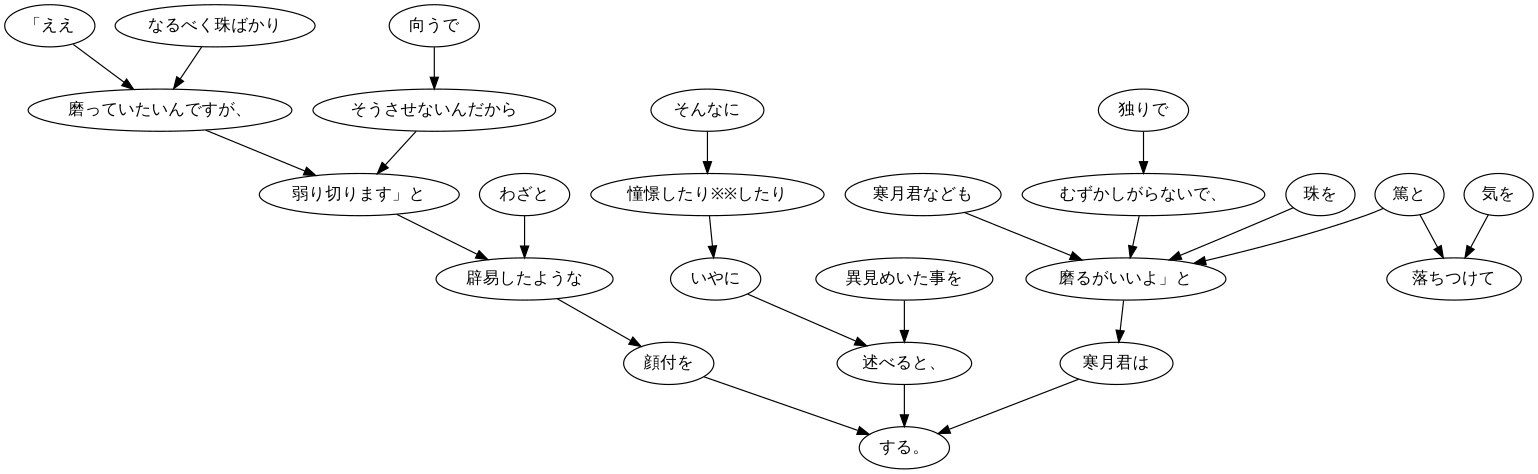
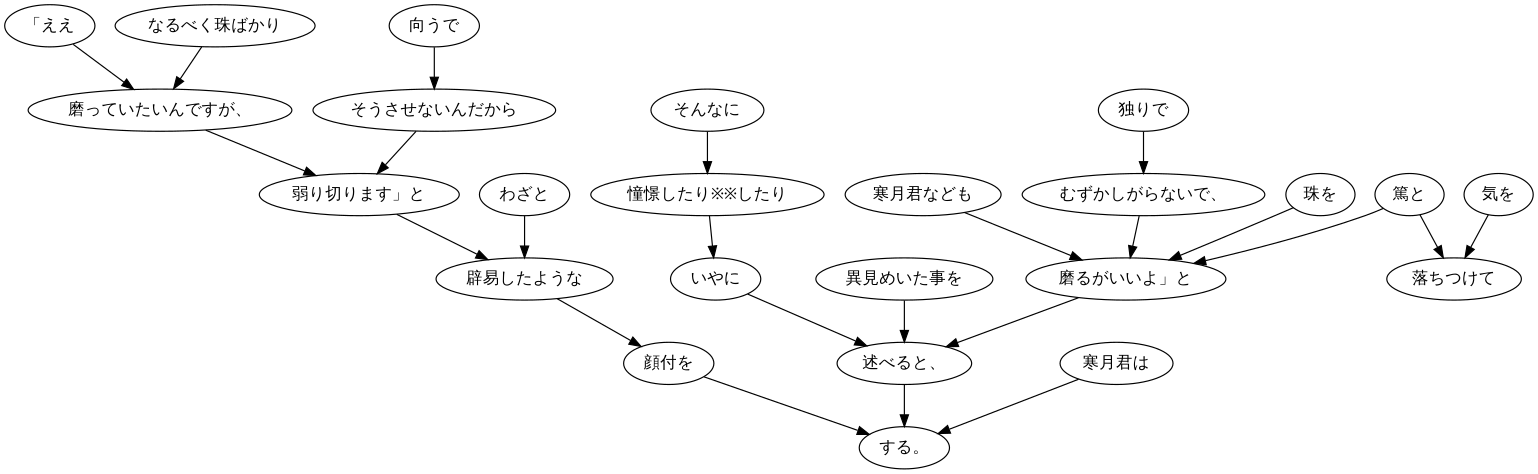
  digraph {
    n1 [label="寒月君なども"]
    n2 [label="磨るがいいよ」と"]
    n3 [label="述べると、"]
    n4 [label="そんなに"]
    n5 [label="憧憬したり※※したり"]
    n6 [label="いやに"]
    n7 [label="むずかしがらないで、"]
    n8 [label="独りで"]
    n9 [label="篤と"]
    n10 [label="落ちつけて"]
    n11 [label="気を"]
    n12 [label="珠を"]
    n13 [label="する。"]
    n14 [label="異見めいた事を"]
    n15 [label="寒月君は"]
    n16 [label="「ええ"]
    n17 [label="磨っていたいんですが、"]
    n18 [label="弱り切ります」と"]
    n19 [label="なるべく珠ばかり"]
    n20 [label="辟易したような"]
    n21 [label="向うで"]
    n22 [label="そうさせないんだから"]
    n23 [label="顔付を"]
    n24 [label="わざと"]
    n1 -> n2
-   n2 -> n15
+   n2 -> n3
    n3 -> n13
    n4 -> n5
    n5 -> n6
    n6 -> n3
    n7 -> n2
    n8 -> n7
    n9 -> n2
    n9 -> n10
    n11 -> n10
    n12 -> n2
    n14 -> n3
    n15 -> n13
    n16 -> n17
    n17 -> n18
    n18 -> n20
    n19 -> n17
    n20 -> n23
    n21 -> n22
    n22 -> n18
    n23 -> n13
    n24 -> n20
  }
